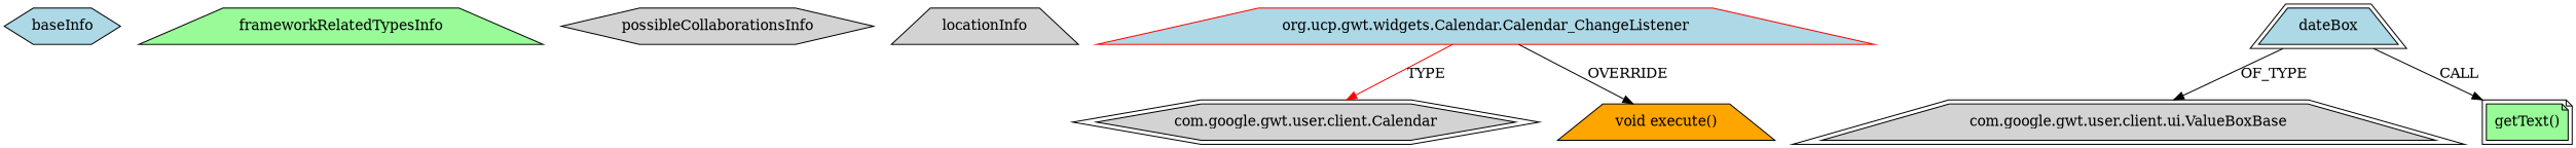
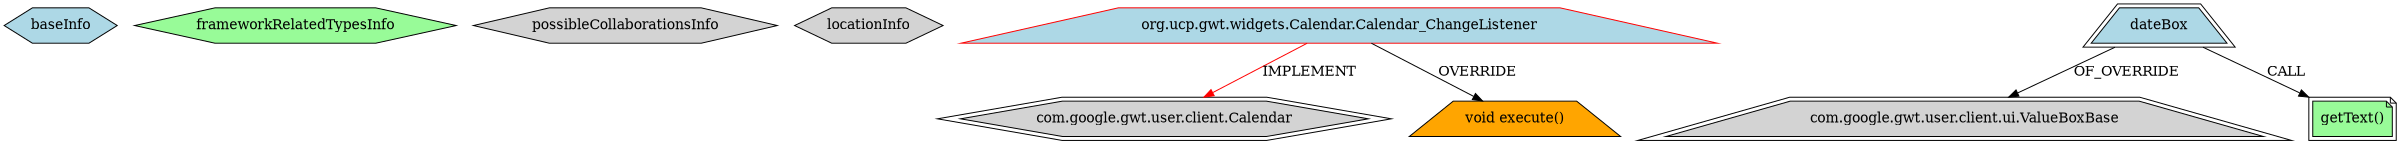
  digraph {
    node [fillcolor=lightgrey shape=trapezium style=filled]
    baseInfo [category=extension_graph fillcolor=lightblue graphId=3005 isAnonymous=false possibleRelation=false shape=hexagon]
-   frameworkRelatedTypesInfo [0="com.google.gwt.user.client.Command" fillcolor=palegreen]
+   frameworkRelatedTypesInfo [0="com.google.gwt.user.client.Command" fillcolor=palegreen shape=hexagon]
    possibleCollaborationsInfo [shape=hexagon]
-   locationInfo [contextSignature=Calendar_ChangeListener filePath="/hmiguellima-ugat/ugat-master/src/org/ucp/gwt/widgets/Calendar.java" graphId=3005 projectName="hmiguellima-ugat"]
+   locationInfo [contextSignature=Calendar_ChangeListener filePath="/hmiguellima-ugat/ugat-master/src/org/ucp/gwt/widgets/Calendar.java" graphId=3005 projectName="hmiguellima-ugat" shape=hexagon]
    n5 [color=red fillcolor=lightblue isFrameworkType=false label="org.ucp.gwt.widgets.Calendar.Calendar_ChangeListener" vertexType=ROOT_CLIENT_CLASS_DECLARATION]
    n6 [isFrameworkType=true label="com.google.gwt.user.client.Calendar" peripheries=2 shape=hexagon vertexType=FRAMEWORK_INTERFACE_TYPE]
    n7 [fillcolor=orange isFrameworkType=false label="void execute()" vertexType=OVERRIDING_METHOD_DECLARATION]
    n8 [fillcolor=lightblue isFrameworkType=true label=dateBox peripheries=2 vertexType=VARIABLE_EXPRESION]
    n9 [isFrameworkType=true label="com.google.gwt.user.client.ui.ValueBoxBase" peripheries=2 vertexType=FRAMEWORK_CLASS_TYPE]
    n10 [fillcolor=palegreen isFrameworkType=true label="getText()" peripheries=2 shape=note vertexType=INSIDE_CALL]
-   n5 -> n6 [color=red label=TYPE]
+   n5 -> n6 [color=red label=IMPLEMENT]
    n5 -> n7 [label=OVERRIDE]
-   n8 -> n9 [label=OF_TYPE]
+   n8 -> n9 [label=OF_OVERRIDE]
    n8 -> n10 [label=CALL]
  }
